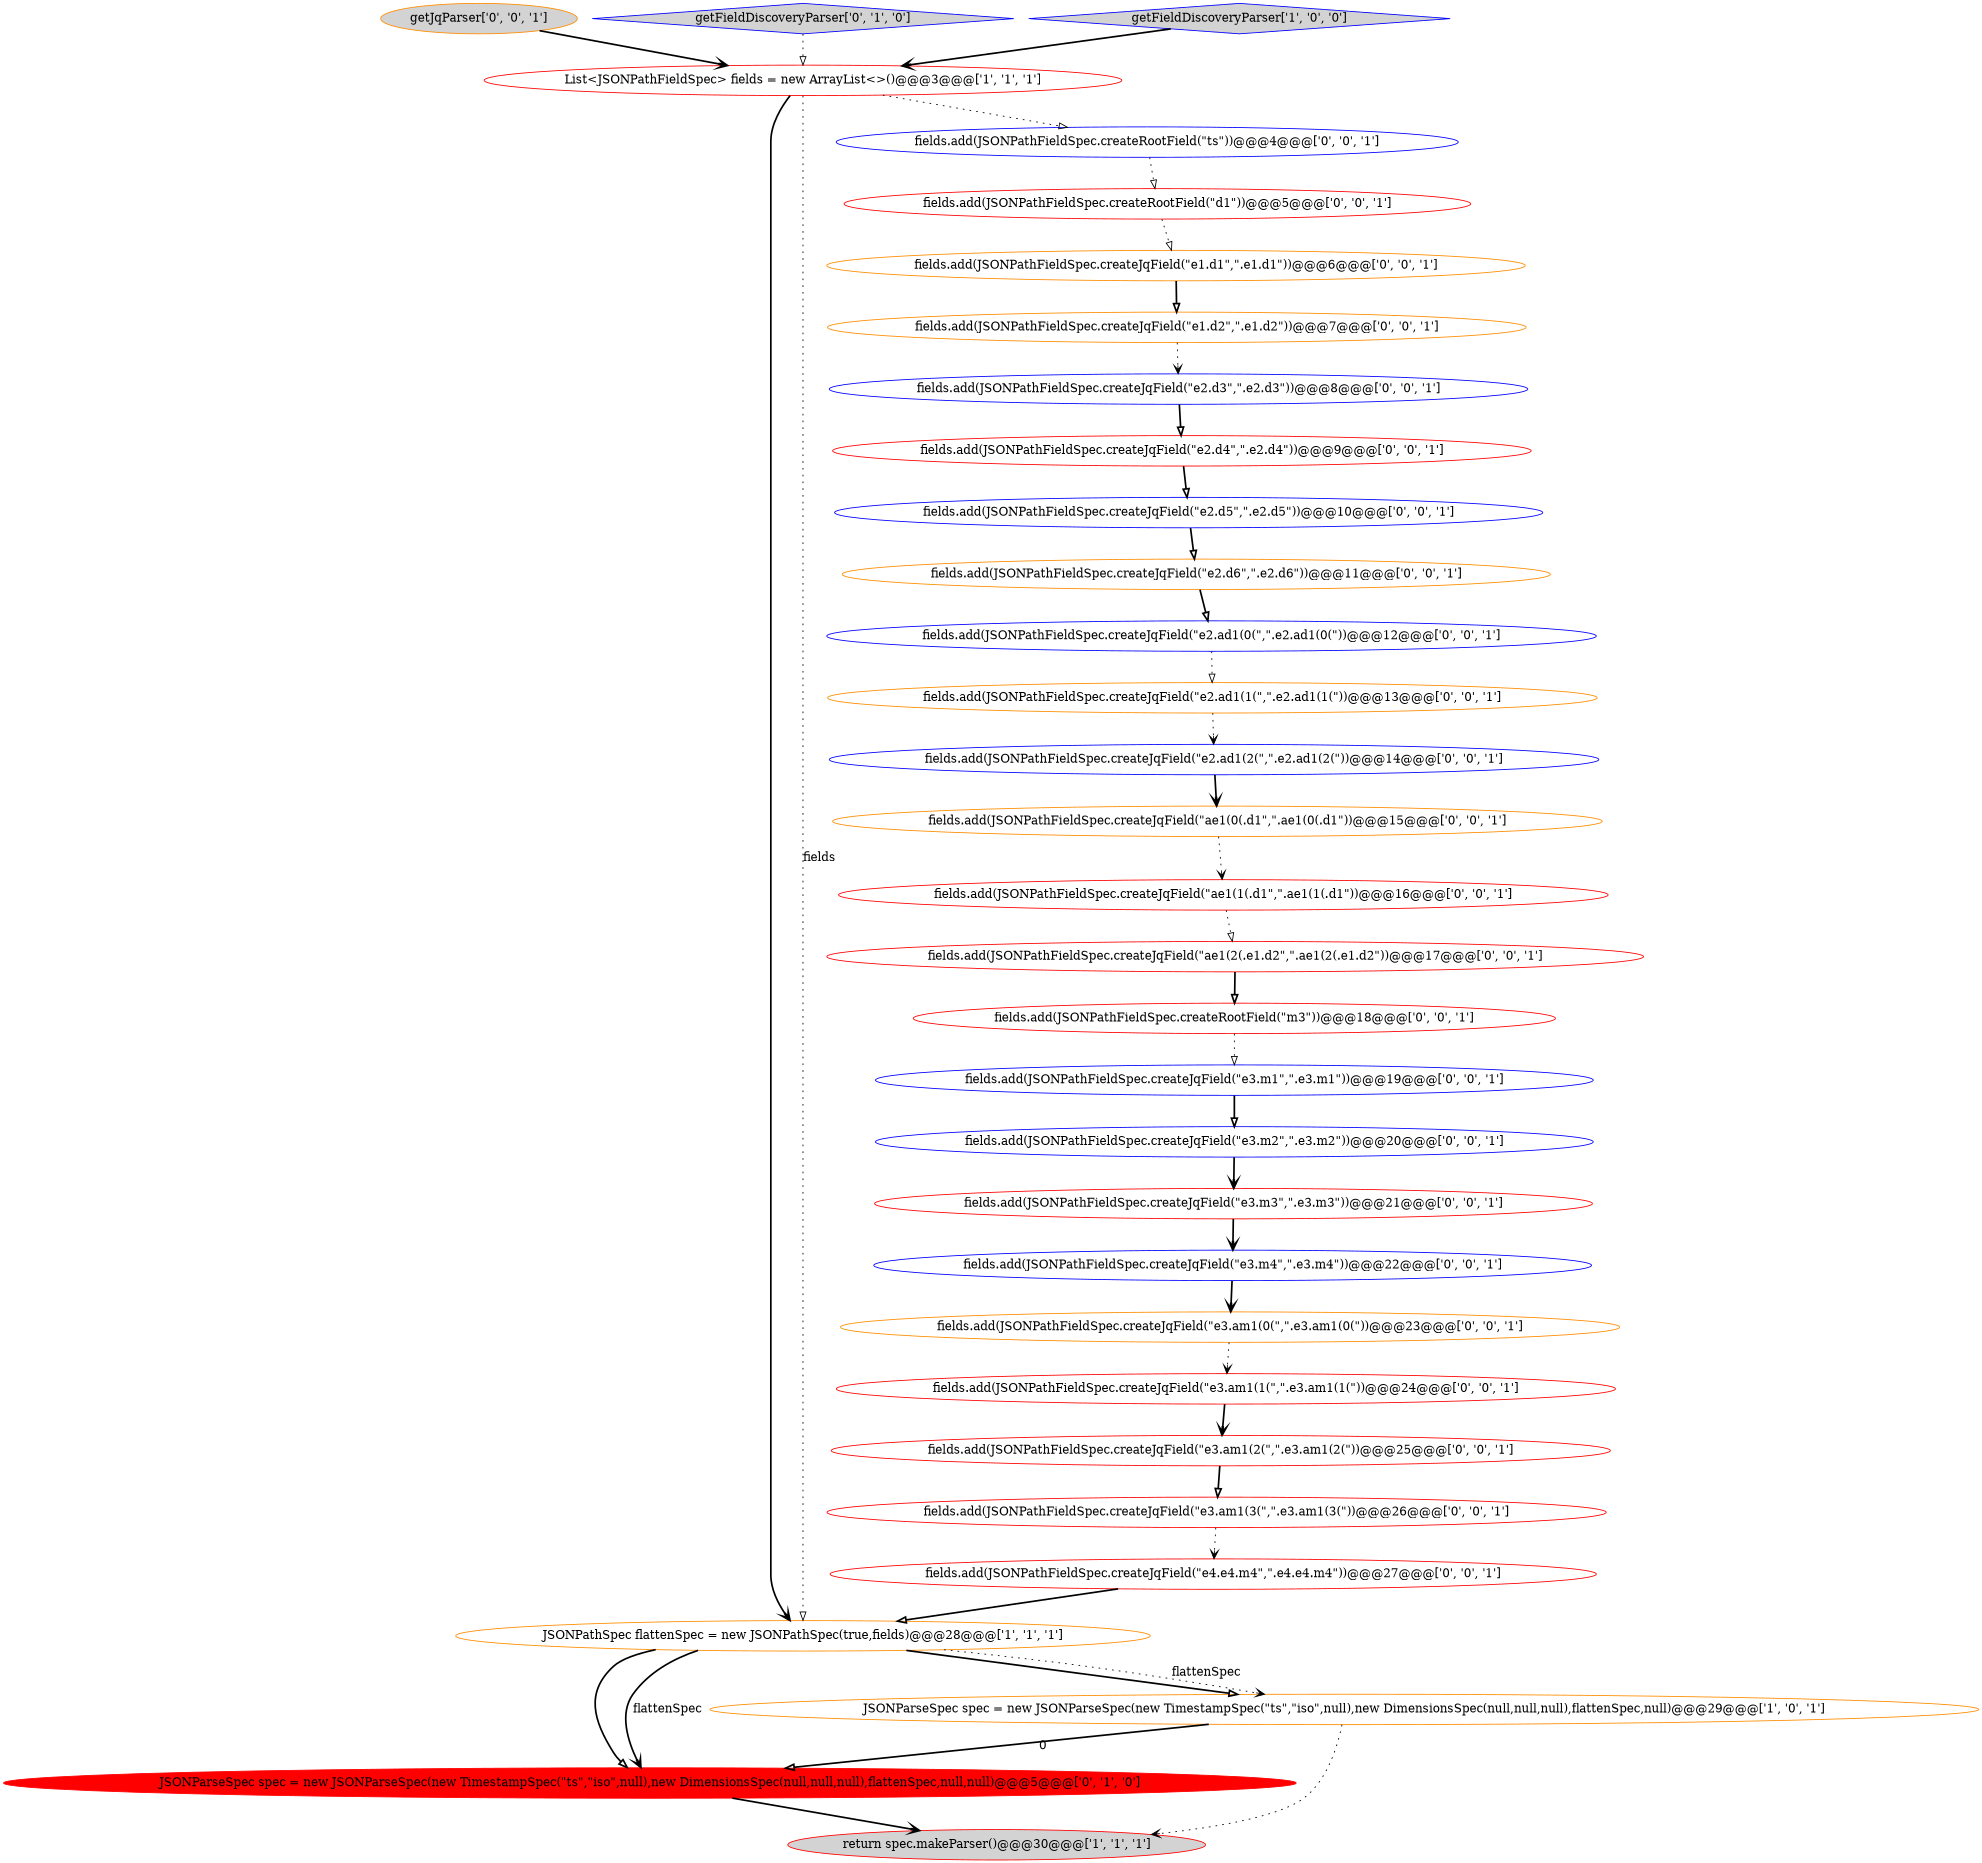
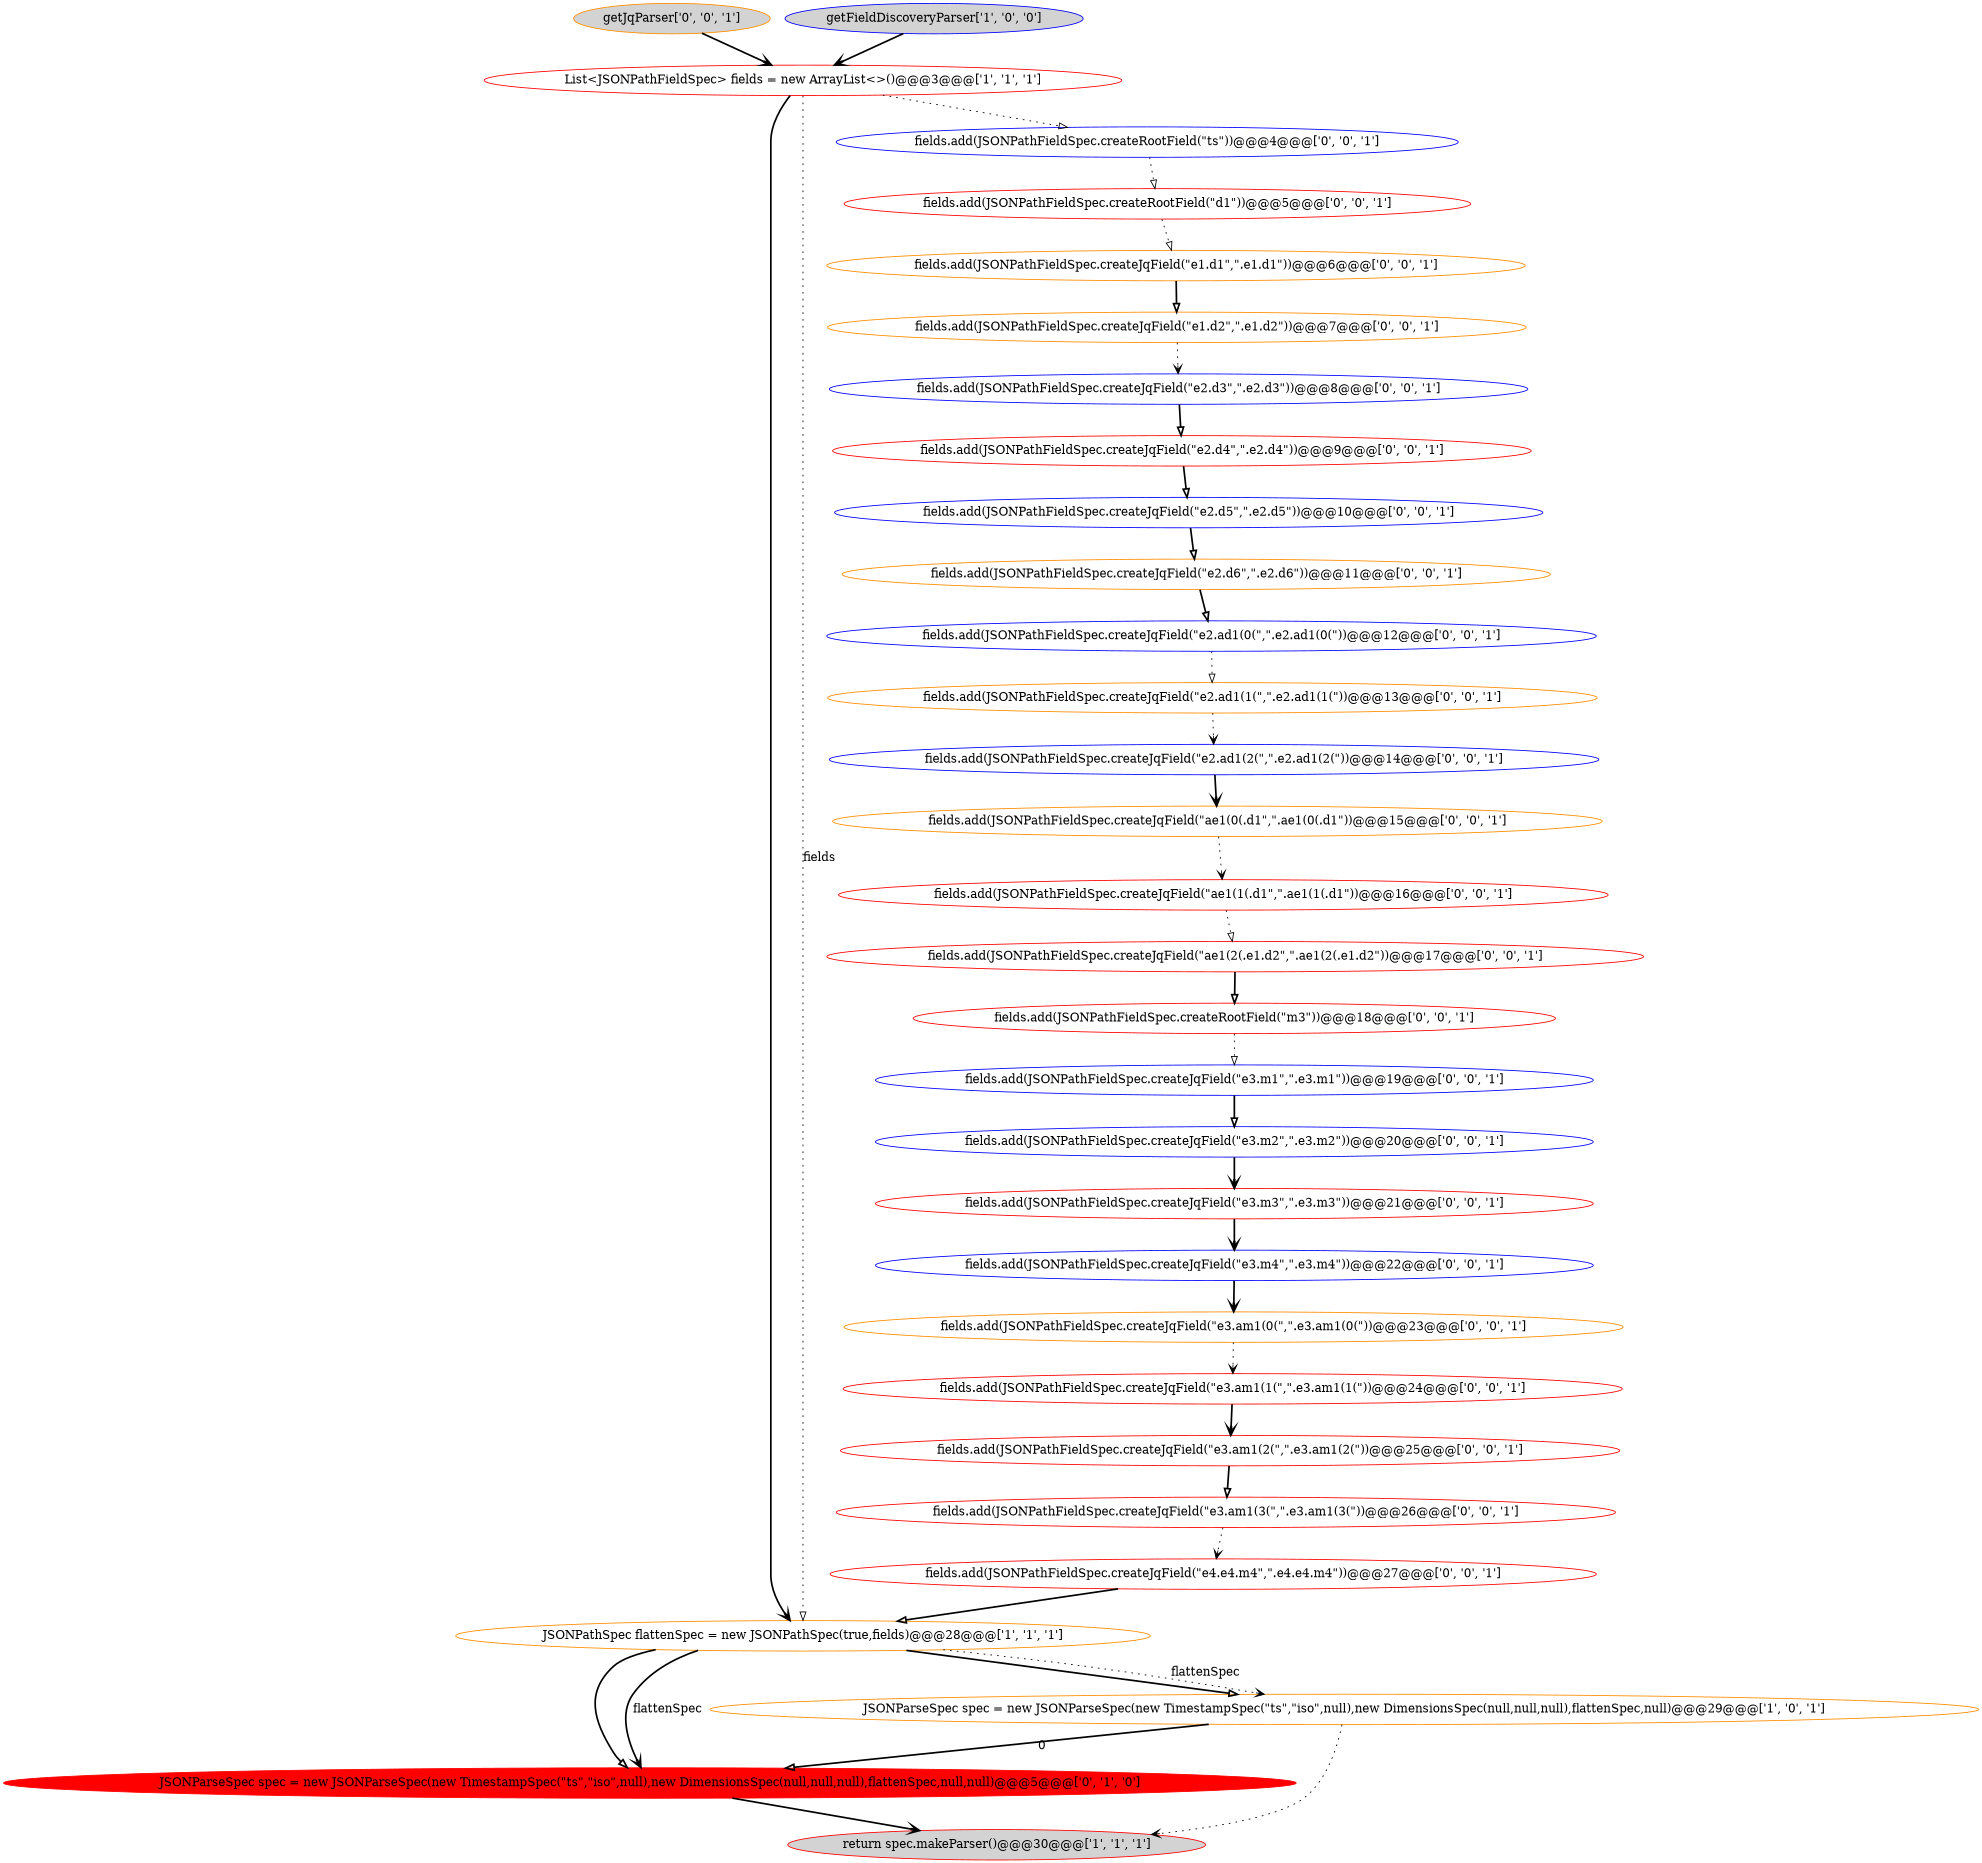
  digraph {
    node [color=red fillcolor=white shape=ellipse style=filled]
    edge [arrowhead=onormal style=bold]
    n1 [fillcolor=red label="JSONParseSpec spec = new JSONParseSpec(new TimestampSpec(\"ts\",\"iso\",null),new DimensionsSpec(null,null,null),flattenSpec,null,null)@@@5@@@['0', '1', '0']"]
    n2 [fillcolor=lightgray label="return spec.makeParser()@@@30@@@['1', '1', '1']"]
    n3 [color=darkorange label="fields.add(JSONPathFieldSpec.createJqField(\"e2.d6\",\".e2.d6\"))@@@11@@@['0', '0', '1']"]
    n4 [color=blue label="fields.add(JSONPathFieldSpec.createJqField(\"e2.ad1(0(\",\".e2.ad1(0(\"))@@@12@@@['0', '0', '1']"]
    n5 [color=darkorange label="fields.add(JSONPathFieldSpec.createJqField(\"e2.ad1(1(\",\".e2.ad1(1(\"))@@@13@@@['0', '0', '1']"]
    n6 [color=blue label="fields.add(JSONPathFieldSpec.createJqField(\"e2.d3\",\".e2.d3\"))@@@8@@@['0', '0', '1']"]
    n7 [label="fields.add(JSONPathFieldSpec.createJqField(\"e2.d4\",\".e2.d4\"))@@@9@@@['0', '0', '1']"]
    n8 [color=blue label="fields.add(JSONPathFieldSpec.createJqField(\"e2.d5\",\".e2.d5\"))@@@10@@@['0', '0', '1']"]
    n9 [color=darkorange fillcolor=lightgray label="getJqParser['0', '0', '1']"]
    n10 [label="List<JSONPathFieldSpec> fields = new ArrayList<>()@@@3@@@['1', '1', '1']"]
    n11 [color=darkorange label="JSONPathSpec flattenSpec = new JSONPathSpec(true,fields)@@@28@@@['1', '1', '1']"]
    n12 [color=blue label="fields.add(JSONPathFieldSpec.createRootField(\"ts\"))@@@4@@@['0', '0', '1']"]
-   n13 [color=blue fillcolor=lightgray label="getFieldDiscoveryParser['0', '1', '0']" shape=diamond]
    n14 [label="fields.add(JSONPathFieldSpec.createJqField(\"e4.e4.m4\",\".e4.e4.m4\"))@@@27@@@['0', '0', '1']"]
    n15 [color=darkorange label="JSONParseSpec spec = new JSONParseSpec(new TimestampSpec(\"ts\",\"iso\",null),new DimensionsSpec(null,null,null),flattenSpec,null)@@@29@@@['1', '0', '1']"]
    n16 [label="fields.add(JSONPathFieldSpec.createRootField(\"d1\"))@@@5@@@['0', '0', '1']"]
    n17 [color=darkorange label="fields.add(JSONPathFieldSpec.createJqField(\"e1.d1\",\".e1.d1\"))@@@6@@@['0', '0', '1']"]
    n18 [color=blue label="fields.add(JSONPathFieldSpec.createJqField(\"e2.ad1(2(\",\".e2.ad1(2(\"))@@@14@@@['0', '0', '1']"]
    n19 [label="fields.add(JSONPathFieldSpec.createJqField(\"e3.am1(3(\",\".e3.am1(3(\"))@@@26@@@['0', '0', '1']"]
    n20 [label="fields.add(JSONPathFieldSpec.createJqField(\"e3.m3\",\".e3.m3\"))@@@21@@@['0', '0', '1']"]
    n21 [color=blue label="fields.add(JSONPathFieldSpec.createJqField(\"e3.m4\",\".e3.m4\"))@@@22@@@['0', '0', '1']"]
    n22 [color=darkorange label="fields.add(JSONPathFieldSpec.createJqField(\"e3.am1(0(\",\".e3.am1(0(\"))@@@23@@@['0', '0', '1']"]
-   n23 [color=blue fillcolor=lightgray label="getFieldDiscoveryParser['1', '0', '0']" shape=diamond]
+   n23 [color=blue fillcolor=lightgray label="getFieldDiscoveryParser['1', '0', '0']"]
    n24 [label="fields.add(JSONPathFieldSpec.createJqField(\"ae1(2(.e1.d2\",\".ae1(2(.e1.d2\"))@@@17@@@['0', '0', '1']"]
    n25 [label="fields.add(JSONPathFieldSpec.createRootField(\"m3\"))@@@18@@@['0', '0', '1']"]
    n26 [color=blue label="fields.add(JSONPathFieldSpec.createJqField(\"e3.m1\",\".e3.m1\"))@@@19@@@['0', '0', '1']"]
    n27 [label="fields.add(JSONPathFieldSpec.createJqField(\"e3.am1(2(\",\".e3.am1(2(\"))@@@25@@@['0', '0', '1']"]
    n28 [color=darkorange label="fields.add(JSONPathFieldSpec.createJqField(\"ae1(0(.d1\",\".ae1(0(.d1\"))@@@15@@@['0', '0', '1']"]
    n29 [label="fields.add(JSONPathFieldSpec.createJqField(\"ae1(1(.d1\",\".ae1(1(.d1\"))@@@16@@@['0', '0', '1']"]
    n30 [color=darkorange label="fields.add(JSONPathFieldSpec.createJqField(\"e1.d2\",\".e1.d2\"))@@@7@@@['0', '0', '1']"]
    n31 [label="fields.add(JSONPathFieldSpec.createJqField(\"e3.am1(1(\",\".e3.am1(1(\"))@@@24@@@['0', '0', '1']"]
    n32 [color=blue label="fields.add(JSONPathFieldSpec.createJqField(\"e3.m2\",\".e3.m2\"))@@@20@@@['0', '0', '1']"]
    n1 -> n2 [arrowhead=vee]
    n3 -> n4
    n4 -> n5 [style=dotted]
    n5 -> n18 [arrowhead=vee style=dotted]
    n6 -> n7
    n7 -> n8
    n8 -> n3
    n9 -> n10 [arrowhead=vee]
    n10 -> n11 [arrowhead=vee]
    n10 -> n11 [label=fields style=dotted]
    n10 -> n12 [style=dotted]
    n11 -> n1
    n11 -> n1 [arrowhead=vee label=flattenSpec]
    n11 -> n15
    n11 -> n15 [arrowhead=vee label=flattenSpec style=dotted]
    n12 -> n16 [style=dotted]
-   n13 -> n10 [style=dotted]
    n14 -> n11
    n15 -> n1 [label=0]
    n15 -> n2 [arrowhead=vee style=dotted]
    n16 -> n17 [style=dotted]
    n17 -> n30
    n18 -> n28 [arrowhead=vee]
    n19 -> n14 [arrowhead=vee style=dotted]
    n20 -> n21 [arrowhead=vee]
    n21 -> n22 [arrowhead=vee]
    n22 -> n31 [arrowhead=vee style=dotted]
    n23 -> n10 [arrowhead=vee]
    n24 -> n25
    n25 -> n26 [style=dotted]
    n26 -> n32
    n27 -> n19
    n28 -> n29 [arrowhead=vee style=dotted]
    n29 -> n24 [style=dotted]
    n30 -> n6 [arrowhead=vee style=dotted]
    n31 -> n27 [arrowhead=vee]
    n32 -> n20 [arrowhead=vee]
  }
